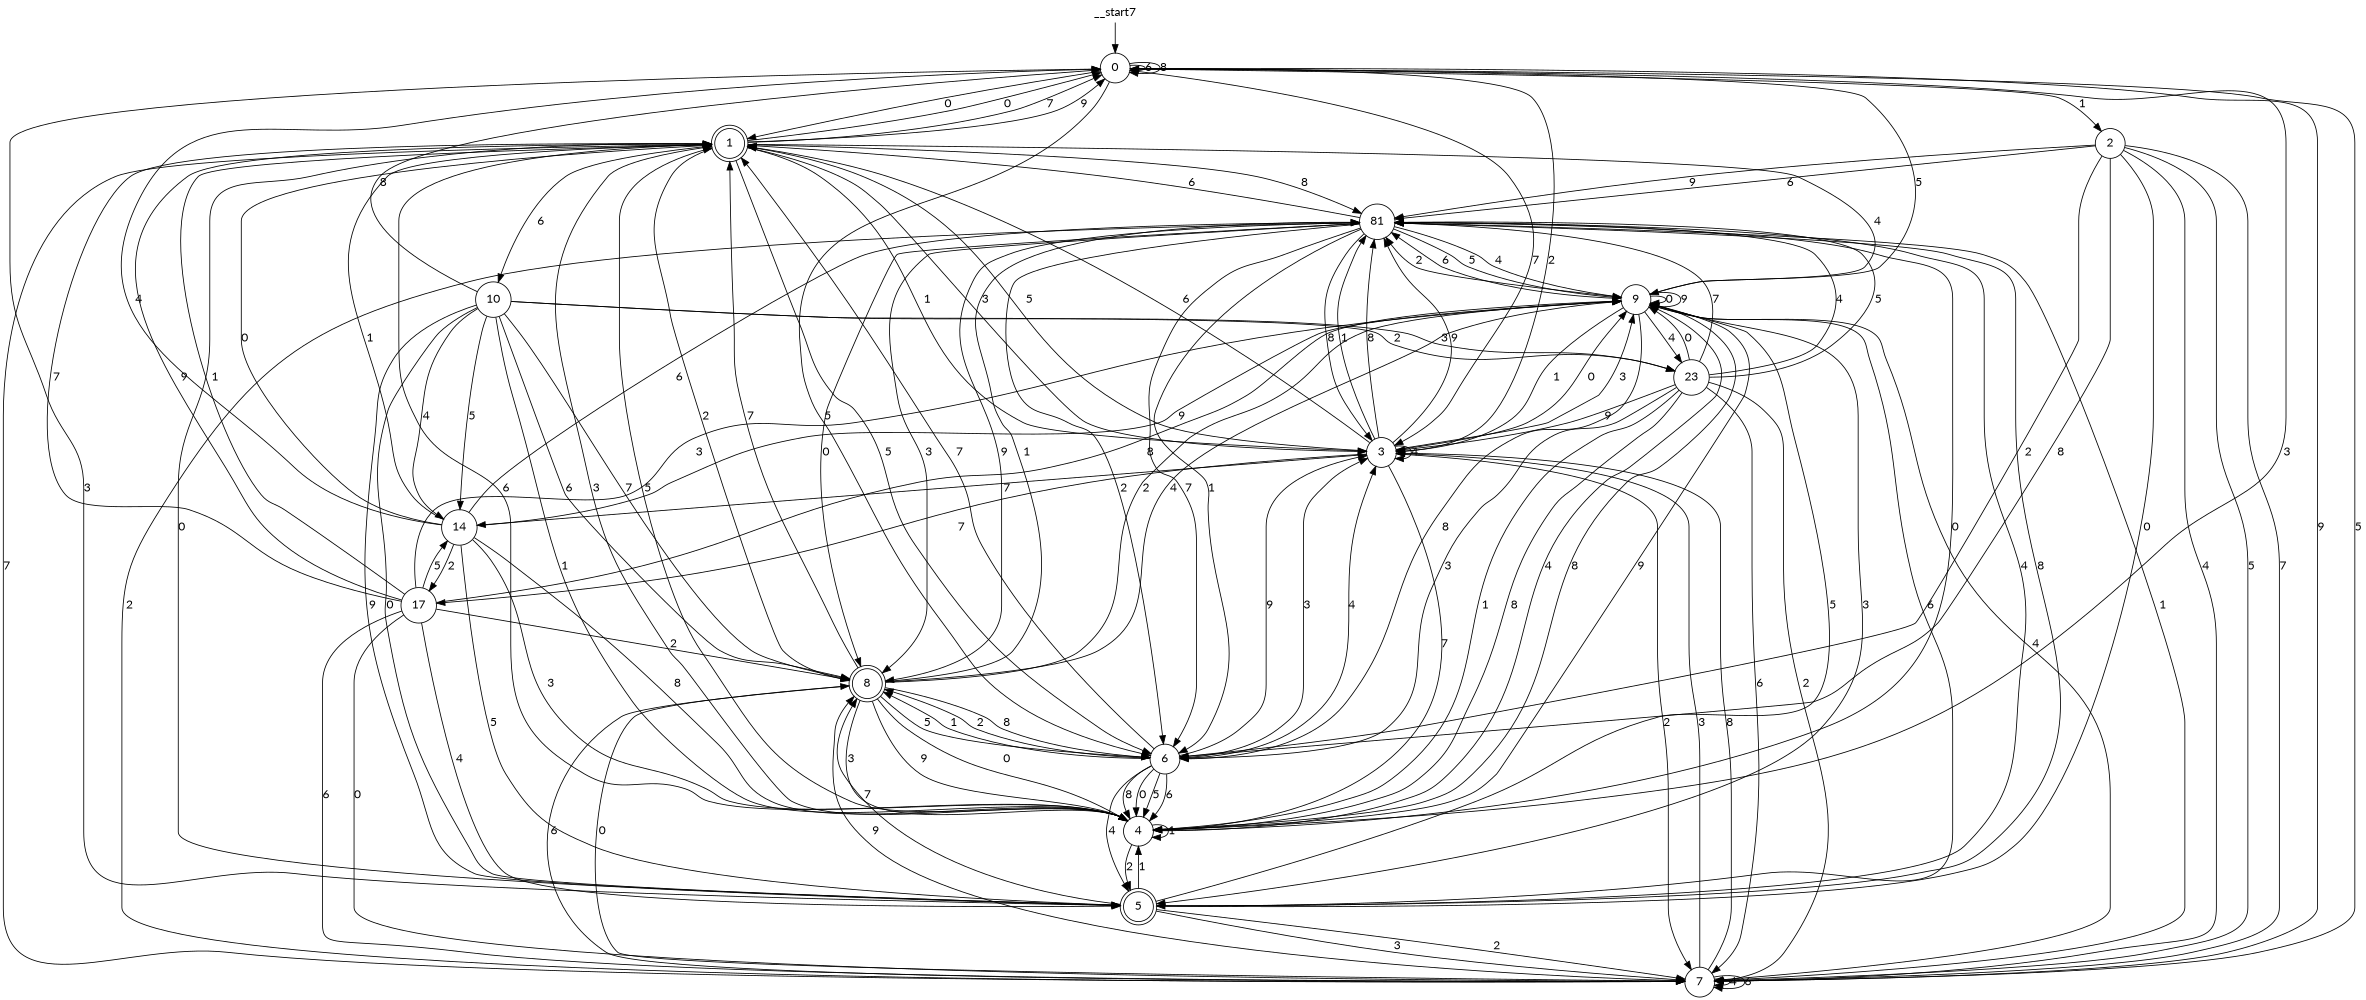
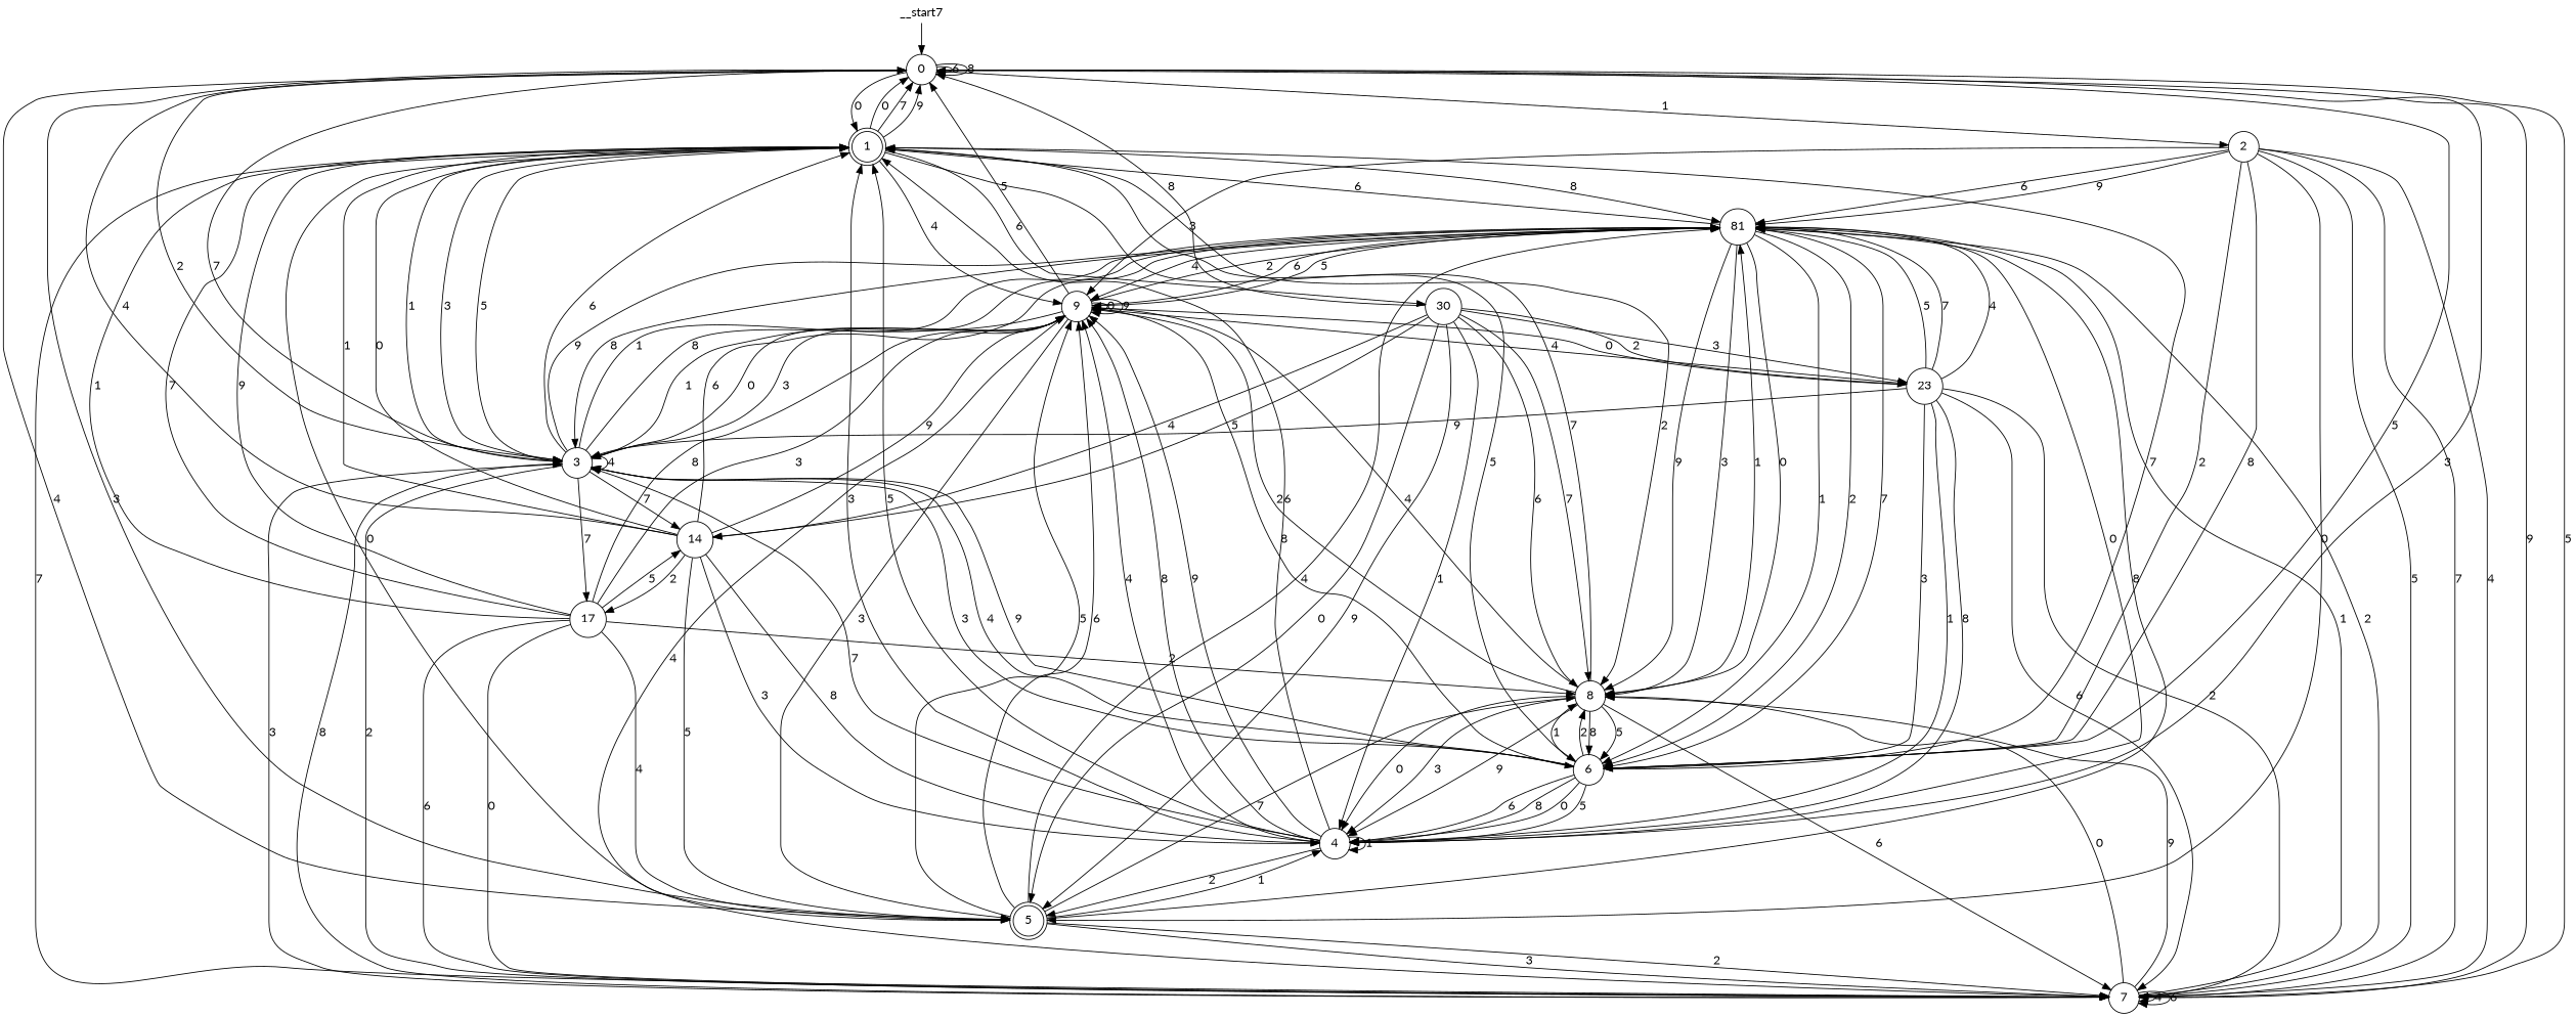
  digraph {
    fontname=Lato
    node [fontname=Lato shape=circle]
    edge [fontname=Lato]
    n1 [label=0]
    n2 [label=1 shape=doublecircle]
    n3 [label=2]
    n4 [label=3]
    n5 [label=4]
    n6 [label=5 shape=doublecircle]
    n7 [label=6]
    n8 [label=7]
-   n9 [label=8 shape=doublecircle]
+   n9 [label=8]
    n10 [label=9]
-   n11 [label=10]
+   n11 [label=30]
    n12 [label=81]
    n13 [label=17]
    n14 [label=14]
    n15 [label=23]
    n16 [height=0 label=__start7 shape=none width=0]
    n1 -> n1 [label=6]
    n1 -> n1 [label=8]
    n1 -> n2 [label=0]
    n1 -> n3 [label=1]
    n1 -> n4 [label=2]
    n1 -> n4 [label=7]
    n1 -> n5 [label=3]
-   n7 -> n6 [label=4]
+   n1 -> n6 [label=4]
    n1 -> n7 [label=5]
    n1 -> n8 [label=9]
    n2 -> n1 [label=0]
    n2 -> n1 [label=7]
    n2 -> n1 [label=9]
    n2 -> n4 [label=1]
    n2 -> n4 [label=3]
    n2 -> n7 [label=5]
    n2 -> n8 [label=7]
    n2 -> n9 [label=2]
    n2 -> n10 [label=4]
    n2 -> n11 [label=6]
    n2 -> n12 [label=8]
    n3 -> n6 [label=0]
    n3 -> n7 [label=2]
    n3 -> n7 [label=8]
    n3 -> n8 [label=4]
    n3 -> n8 [label=5]
    n3 -> n8 [label=7]
+   n3 -> n10 [label=3]
    n3 -> n12 [label=6]
    n3 -> n12 [label=9]
    n4 -> n2 [label=5]
    n4 -> n2 [label=6]
    n4 -> n4 [label=4]
    n4 -> n8 [label=2]
    n4 -> n10 [label=0]
    n4 -> n10 [label=3]
    n4 -> n12 [label=1]
    n4 -> n12 [label=8]
    n4 -> n12 [label=9]
    n4 -> n13 [label=7]
    n4 -> n14 [label=7]
    n5 -> n2 [label=3]
    n5 -> n2 [label=5]
    n5 -> n2 [label=6]
-   n4 -> n5 [label=7]
+   n5 -> n4 [label=7]
    n5 -> n5 [label=1]
    n5 -> n6 [label=2]
    n5 -> n10 [label=4]
    n5 -> n10 [label=8]
    n5 -> n10 [label=9]
    n5 -> n12 [label=0]
    n6 -> n1 [label=3]
    n6 -> n2 [label=0]
    n6 -> n5 [label=1]
    n6 -> n8 [label=2]
    n6 -> n8 [label=3]
    n6 -> n9 [label=7]
    n6 -> n10 [label=5]
    n6 -> n10 [label=6]
    n6 -> n12 [label=4]
    n6 -> n12 [label=8]
    n7 -> n2 [label=7]
    n7 -> n4 [label=3]
    n7 -> n4 [label=4]
    n7 -> n4 [label=9]
    n7 -> n5 [label=0]
    n7 -> n5 [label=5]
    n7 -> n5 [label=6]
    n7 -> n5 [label=8]
    n7 -> n9 [label=1]
    n7 -> n9 [label=2]
    n8 -> n1 [label=5]
    n8 -> n4 [label=3]
    n8 -> n4 [label=8]
    n8 -> n8 [label=4]
    n8 -> n8 [label=6]
    n8 -> n9 [label=0]
    n8 -> n9 [label=9]
    n8 -> n12 [label=1]
    n8 -> n12 [label=2]
    n9 -> n2 [label=7]
    n9 -> n5 [label=0]
    n9 -> n5 [label=3]
    n9 -> n5 [label=9]
    n9 -> n7 [label=5]
    n9 -> n7 [label=8]
    n9 -> n8 [label=6]
    n9 -> n10 [label=2]
    n9 -> n10 [label=4]
    n9 -> n12 [label=1]
    n10 -> n1 [label=5]
    n10 -> n4 [label=1]
    n10 -> n6 [label=3]
    n10 -> n7 [label=8]
    n10 -> n8 [label=4]
    n10 -> n10 [label=0]
    n10 -> n10 [label=9]
    n10 -> n12 [label=2]
    n10 -> n12 [label=6]
    n10 -> n15 [label=4]
    n11 -> n1 [label=8]
    n11 -> n5 [label=1]
    n11 -> n6 [label=0]
    n11 -> n6 [label=9]
    n11 -> n9 [label=6]
    n11 -> n9 [label=7]
    n11 -> n14 [label=4]
    n11 -> n14 [label=5]
    n11 -> n15 [label=2]
    n11 -> n15 [label=3]
    n12 -> n2 [label=6]
    n12 -> n4 [label=8]
    n12 -> n7 [label=1]
    n12 -> n7 [label=2]
    n12 -> n7 [label=7]
    n12 -> n9 [label=0]
    n12 -> n9 [label=3]
    n12 -> n9 [label=9]
    n12 -> n10 [label=4]
    n12 -> n10 [label=5]
    n13 -> n2 [label=1]
    n13 -> n2 [label=7]
    n13 -> n2 [label=9]
    n13 -> n6 [label=4]
    n13 -> n8 [label=0]
    n13 -> n8 [label=6]
    n13 -> n9 [label=2]
    n13 -> n10 [label=3]
    n13 -> n10 [label=8]
    n13 -> n14 [label=5]
    n14 -> n1 [label=4]
    n14 -> n2 [label=0]
    n14 -> n2 [label=1]
    n14 -> n5 [label=3]
    n14 -> n5 [label=8]
    n14 -> n6 [label=5]
    n14 -> n10 [label=9]
    n14 -> n12 [label=6]
    n14 -> n13 [label=2]
    n15 -> n4 [label=9]
    n15 -> n5 [label=1]
    n15 -> n5 [label=8]
    n15 -> n7 [label=3]
    n15 -> n8 [label=2]
    n15 -> n8 [label=6]
    n15 -> n10 [label=0]
    n15 -> n12 [label=4]
    n15 -> n12 [label=5]
    n15 -> n12 [label=7]
    n16 -> n1
  }
